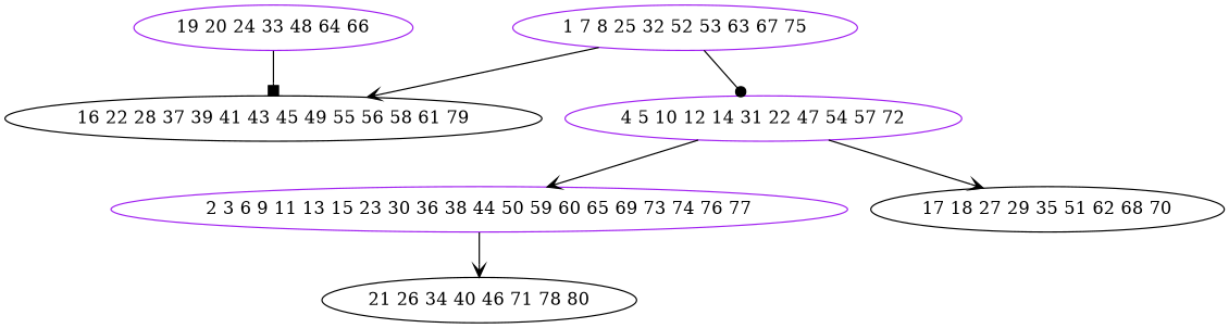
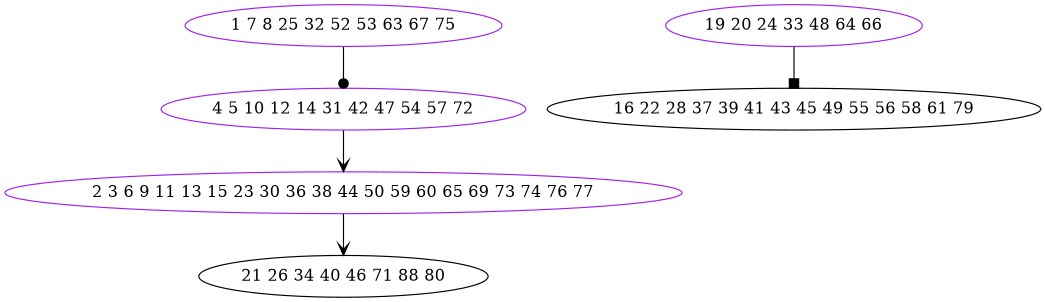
  digraph {
    node [color=purple]
    edge [arrowhead=vee]
    n1 [label="1 7 8 25 32 52 53 63 67 75"]
    n2 [color=black label="16 22 28 37 39 41 43 45 49 55 56 58 61 79"]
-   n3 [label="4 5 10 12 14 31 22 47 54 57 72"]
+   n3 [label="4 5 10 12 14 31 42 47 54 57 72"]
    n4 [label="2 3 6 9 11 13 15 23 30 36 38 44 50 59 60 65 69 73 74 76 77"]
-   n5 [color=black label="17 18 27 29 35 51 62 68 70"]
    n6 [label="19 20 24 33 48 64 66"]
-   n7 [color=black label="21 26 34 40 46 71 78 80"]
-   n1 -> n2
+   n7 [color=black label="21 26 34 40 46 71 88 80"]
    n1 -> n3 [arrowhead=dot]
    n3 -> n4
-   n3 -> n5
    n4 -> n7
    n6 -> n2 [arrowhead=box]
  }
